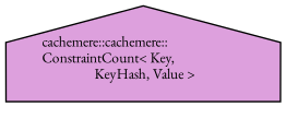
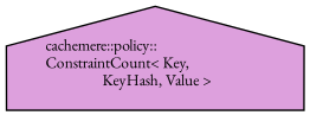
  digraph {
    rankdir=LR
    fontname="EB Garamond"
-   n1 [color=black fillcolor=plum fontname="EB Garamond" fontsize=10 height=0.2 label="cachemere::cachemere::\lConstraintCount\< Key,\l KeyHash, Value \>" shape=house style=filled width=0.4]
+   n1 [color=black fillcolor=plum fontname="EB Garamond" fontsize=10 height=0.2 label="cachemere::policy::\lConstraintCount\< Key,\l KeyHash, Value \>" shape=house style=filled width=0.4]
  }
